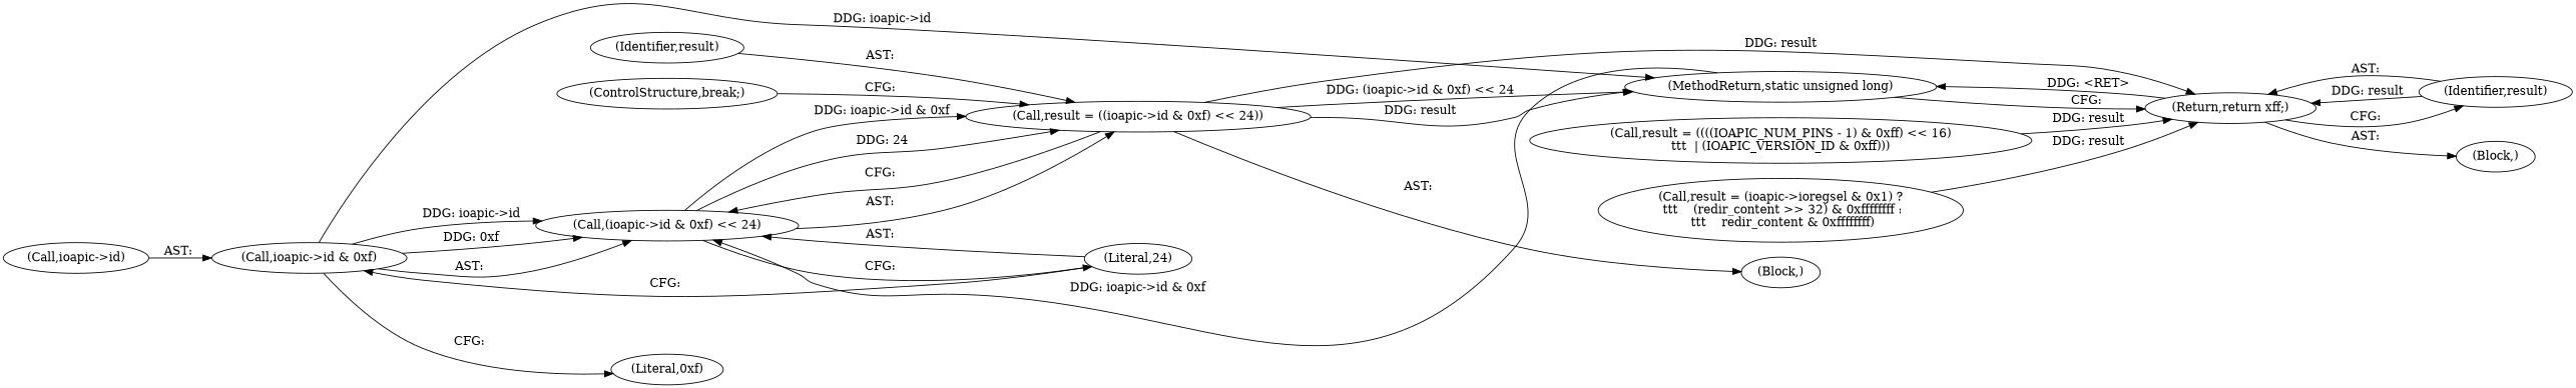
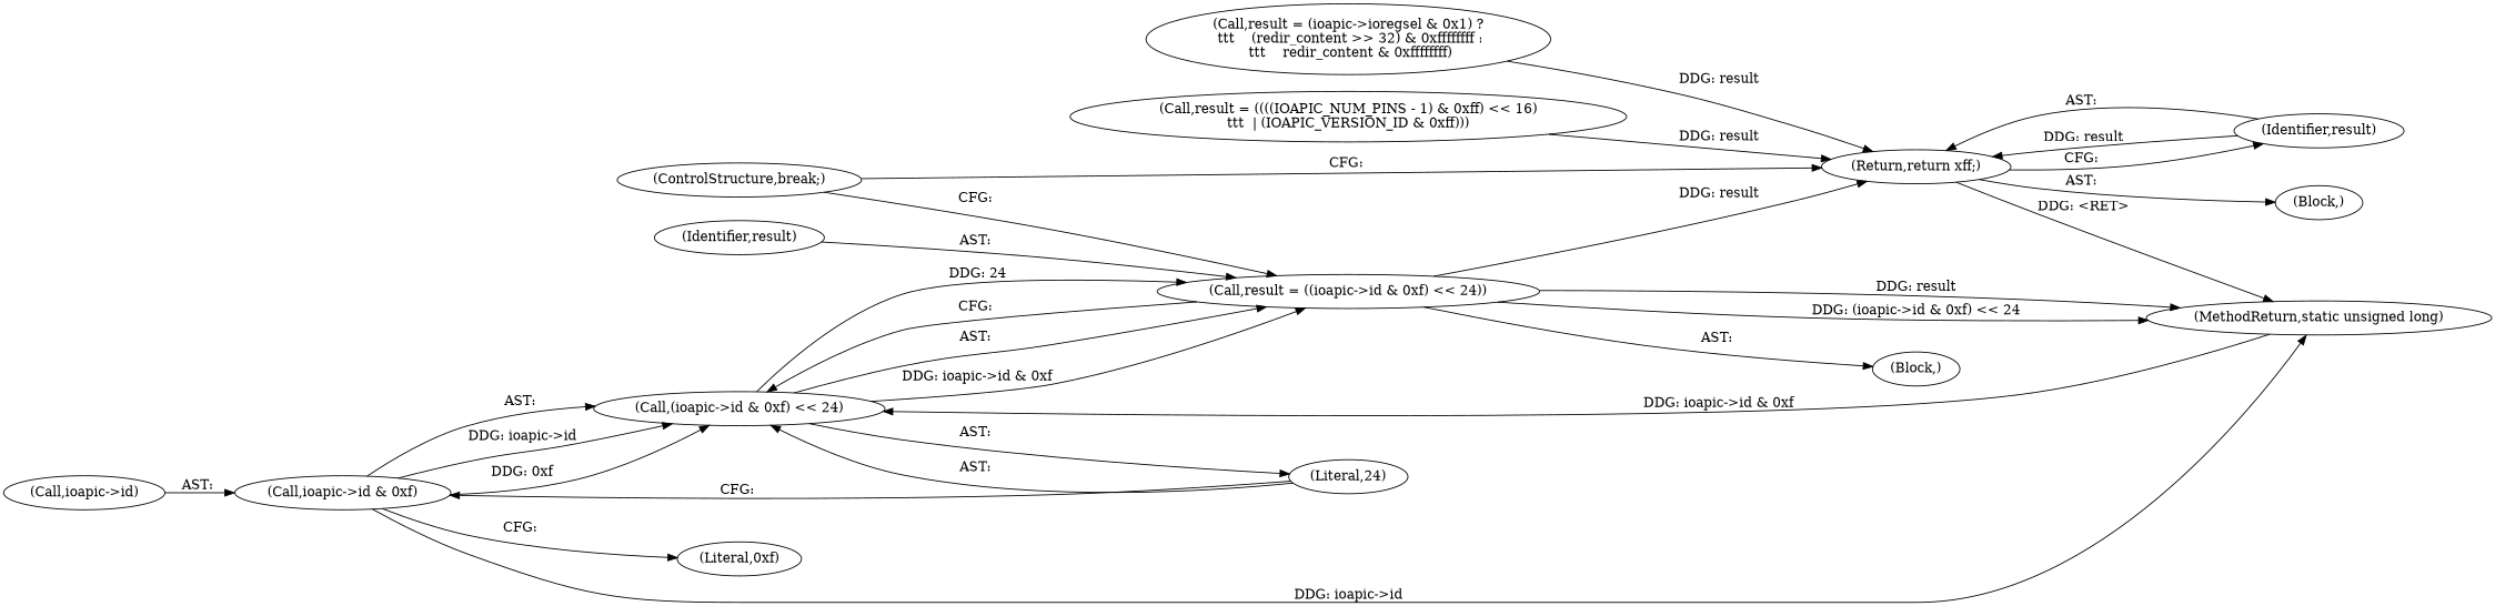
  digraph {
    rankdir=LR
    n1 [label="(Call,ioapic->id & 0xf)"]
    n2 [label="(Call,(ioapic->id & 0xf) << 24)"]
    n3 [label="(MethodReturn,static unsigned long)"]
    n4 [label="(Literal,0xf)"]
    n5 [label="(Call,result = ((ioapic->id & 0xf) << 24))"]
    n6 [label="(Literal,24)"]
    n7 [label="(Return,return xff;)"]
    n8 [label="(Block,)"]
    n9 [label="(Identifier,result)"]
    n10 [label="(Block,)"]
    n11 [label="(Identifier,result)"]
    n12 [label="(Call,result = ((((IOAPIC_NUM_PINS - 1) & 0xff) << 16)\n\t\t\t  | (IOAPIC_VERSION_ID & 0xff)))"]
    n13 [label="(Call,ioapic->id)"]
    n14 [label="(ControlStructure,break;)"]
    n15 [label="(Call,result = (ioapic->ioregsel & 0x1) ?\n \t\t\t    (redir_content >> 32) & 0xffffffff :\n \t\t\t    redir_content & 0xffffffff)"]
    n1 -> n2 [label="AST: "]
    n1 -> n2 [label="DDG: ioapic->id"]
    n1 -> n2 [label="DDG: 0xf"]
    n1 -> n3 [label="DDG: ioapic->id"]
    n1 -> n4 [label="CFG: "]
    n2 -> n5 [label="AST: "]
    n2 -> n5 [label="DDG: ioapic->id & 0xf"]
    n2 -> n5 [label="DDG: 24"]
-   n2 -> n6 [label="CFG: "]
+   n2 -> n6 [label="AST: "]
    n3 -> n2 [label="DDG: ioapic->id & 0xf"]
-   n3 -> n7 [label="CFG: "]
+   n14 -> n7 [label="CFG: "]
    n5 -> n2 [label="CFG: "]
    n5 -> n3 [label="DDG: result"]
    n5 -> n3 [label="DDG: (ioapic->id & 0xf) << 24"]
    n5 -> n7 [label="DDG: result"]
    n5 -> n8 [label="AST: "]
    n6 -> n1 [label="CFG: "]
    n6 -> n2 [label="AST: "]
    n7 -> n3 [label="DDG: <RET>"]
    n7 -> n9 [label="CFG: "]
    n7 -> n10 [label="AST: "]
    n9 -> n7 [label="AST: "]
    n9 -> n7 [label="DDG: result"]
    n11 -> n5 [label="AST: "]
    n12 -> n7 [label="DDG: result"]
    n13 -> n1 [label="AST: "]
    n14 -> n5 [label="CFG: "]
    n15 -> n7 [label="DDG: result"]
  }
